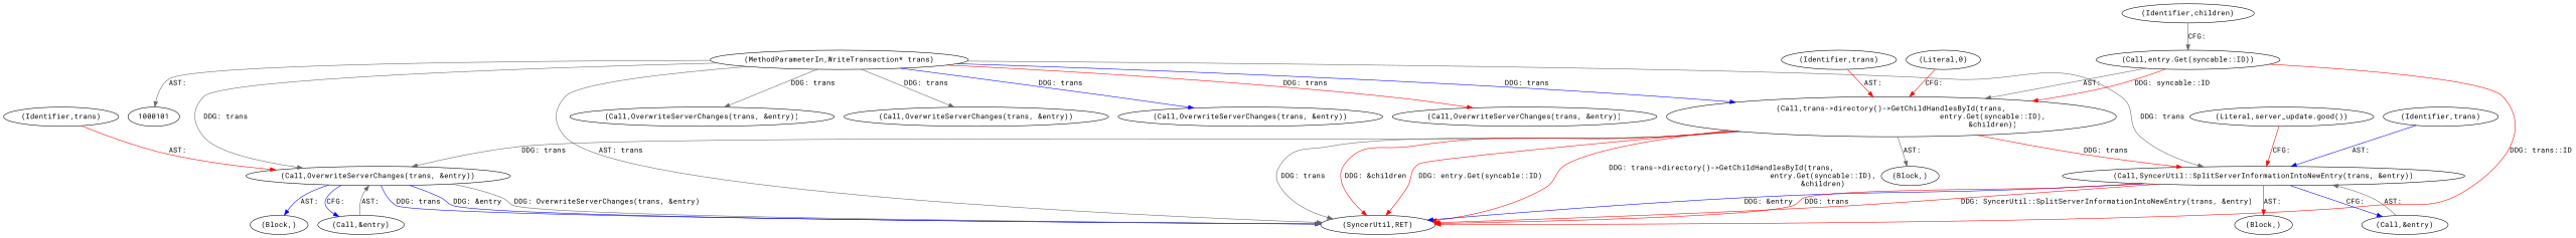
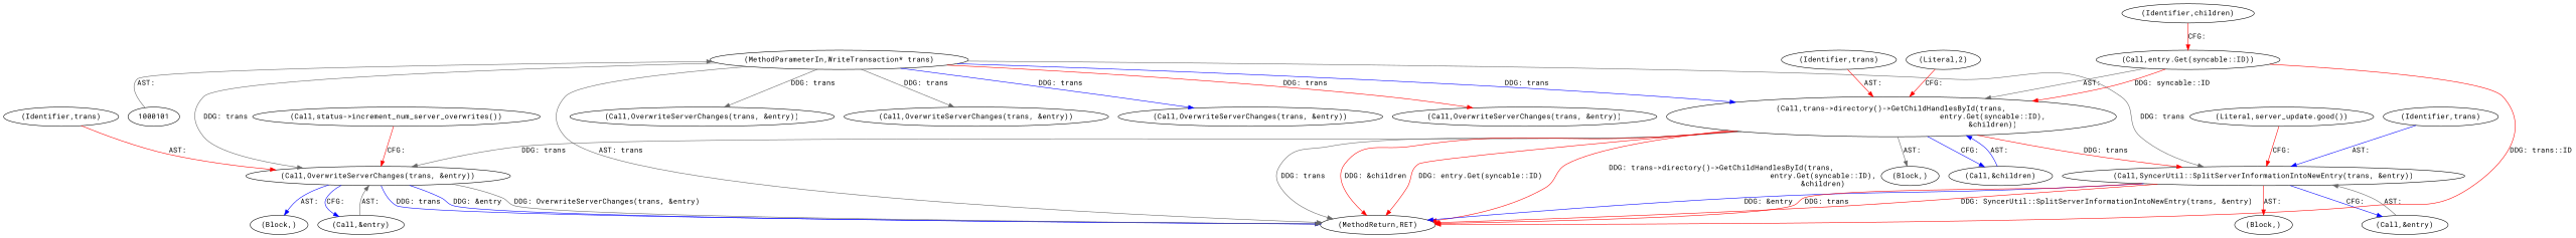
  digraph {
    fontname="Roboto Mono"
    node [fontname="Roboto Mono"]
    edge [color=red fontname="Roboto Mono"]
    n1 [label="(Call,trans->directory()->GetChildHandlesById(trans,\n                                              entry.Get(syncable::ID),\n                                              &children))"]
    n2 [label="(Call,OverwriteServerChanges(trans, &entry))"]
    n3 [label="(Call,SyncerUtil::SplitServerInformationIntoNewEntry(trans, &entry))"]
-   n4 [label="(SyncerUtil,RET)"]
+   n4 [label="(MethodReturn,RET)"]
+   n5 [label="(Call,&children)"]
    n6 [label="(Block,)"]
    n7 [label="(Block,)"]
    n8 [label="(Call,&entry)"]
    n9 [label="(Call,&entry)"]
    n10 [label="(Block,)"]
    n11 [label="(MethodParameterIn,WriteTransaction* trans)"]
    n12 [label="(Call,OverwriteServerChanges(trans, &entry))"]
    n13 [label="(Call,OverwriteServerChanges(trans, &entry))"]
    n14 [label="(Call,OverwriteServerChanges(trans, &entry))"]
    n15 [label="(Call,OverwriteServerChanges(trans, &entry))"]
    1000101
    n17 [label="(Call,entry.Get(syncable::ID))"]
    n18 [label="(Literal,server_update.good())"]
    n19 [label="(Identifier,trans)"]
    n20 [label="(Identifier,trans)"]
+   n21 [label="(Call,status->increment_num_server_overwrites())"]
    n22 [label="(Identifier,children)"]
-   n23 [label="(Literal,0)"]
+   n23 [label="(Literal,2)"]
    n24 [label="(Identifier,trans)"]
    n1 -> n2 [color=gray40 label="DDG: trans"]
    n1 -> n3 [label="DDG: trans"]
    n1 -> n4 [label="DDG: trans->directory()->GetChildHandlesById(trans,\n                                              entry.Get(syncable::ID),\n                                              &children)"]
    n1 -> n4 [color=gray40 label="DDG: trans"]
    n1 -> n4 [label="DDG: &children"]
    n1 -> n4 [label="DDG: entry.Get(syncable::ID)"]
+   n1 -> n5 [color=blue label="CFG: "]
    n1 -> n6 [color=gray40 label="AST: "]
    n2 -> n4 [color=blue label="DDG: trans"]
    n2 -> n4 [color=blue label="DDG: &entry"]
    n2 -> n4 [color=gray40 label="DDG: OverwriteServerChanges(trans, &entry)"]
    n2 -> n7 [color=blue label="AST: "]
    n2 -> n8 [color=blue label="CFG: "]
    n3 -> n4 [label="DDG: SyncerUtil::SplitServerInformationIntoNewEntry(trans, &entry)"]
    n3 -> n4 [color=blue label="DDG: &entry"]
    n3 -> n4 [label="DDG: trans"]
    n3 -> n9 [color=blue label="CFG: "]
    n3 -> n10 [label="AST: "]
+   n5 -> n1 [color=blue label="AST: "]
    n8 -> n2 [color=gray40 label="AST: "]
    n9 -> n3 [color=gray40 label="AST: "]
    n11 -> n1 [color=blue label="DDG: trans"]
    n11 -> n2 [color=gray40 label="DDG: trans"]
    n11 -> n3 [color=gray40 label="DDG: trans"]
    n11 -> n4 [color=gray40 label="AST: trans"]
    n11 -> n12 [color=gray40 label="DDG: trans"]
    n11 -> n13 [color=gray40 label="DDG: trans"]
    n11 -> n14 [color=blue label="DDG: trans"]
    n11 -> n15 [label="DDG: trans"]
-   n11 -> 1000101 [color=gray40 label="AST: "]
+   1000101 -> n11 [color=gray40 label="AST: "]
    n17 -> n1 [color=gray40 label="AST: "]
    n17 -> n1 [label="DDG: syncable::ID"]
    n17 -> n4 [label="DDG: trans::ID"]
    n18 -> n3 [label="CFG: "]
    n19 -> n1 [label="AST: "]
    n20 -> n2 [label="AST: "]
-   n22 -> n17 [color=gray40 label="CFG: "]
+   n21 -> n2 [label="CFG: "]
+   n22 -> n17 [label="CFG: "]
    n23 -> n1 [label="CFG: "]
    n24 -> n3 [color=blue label="AST: "]
  }
